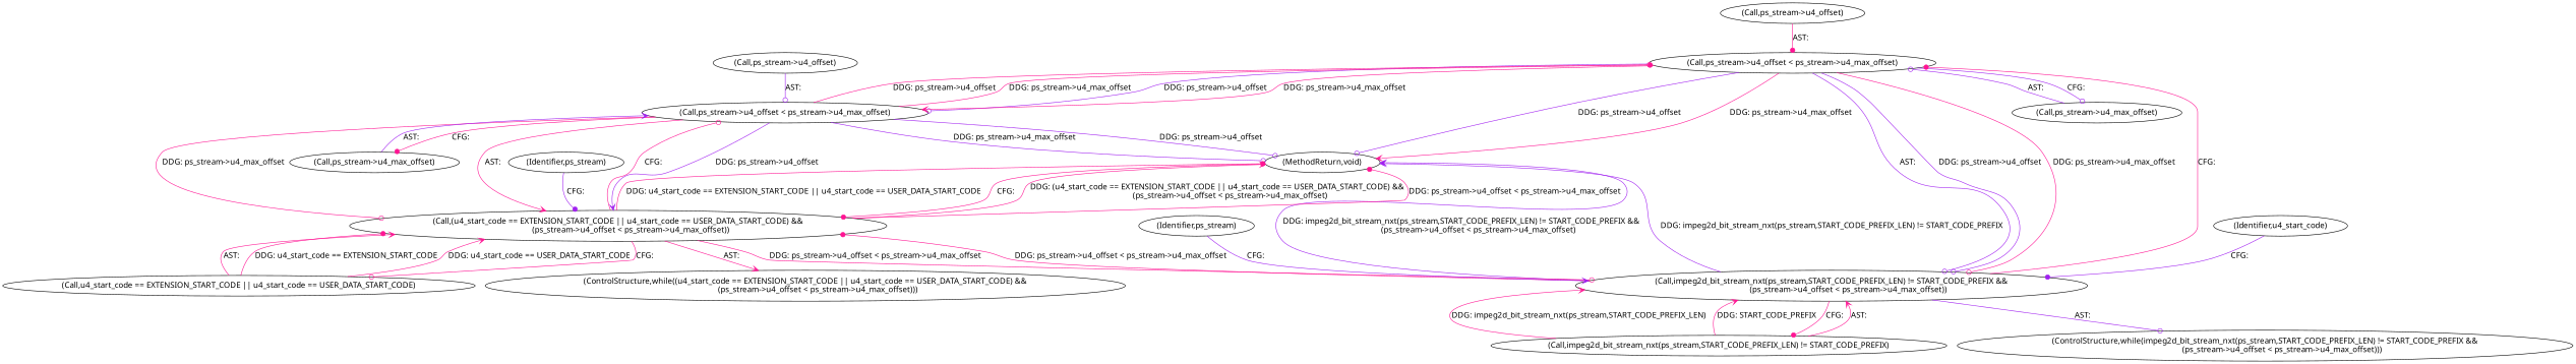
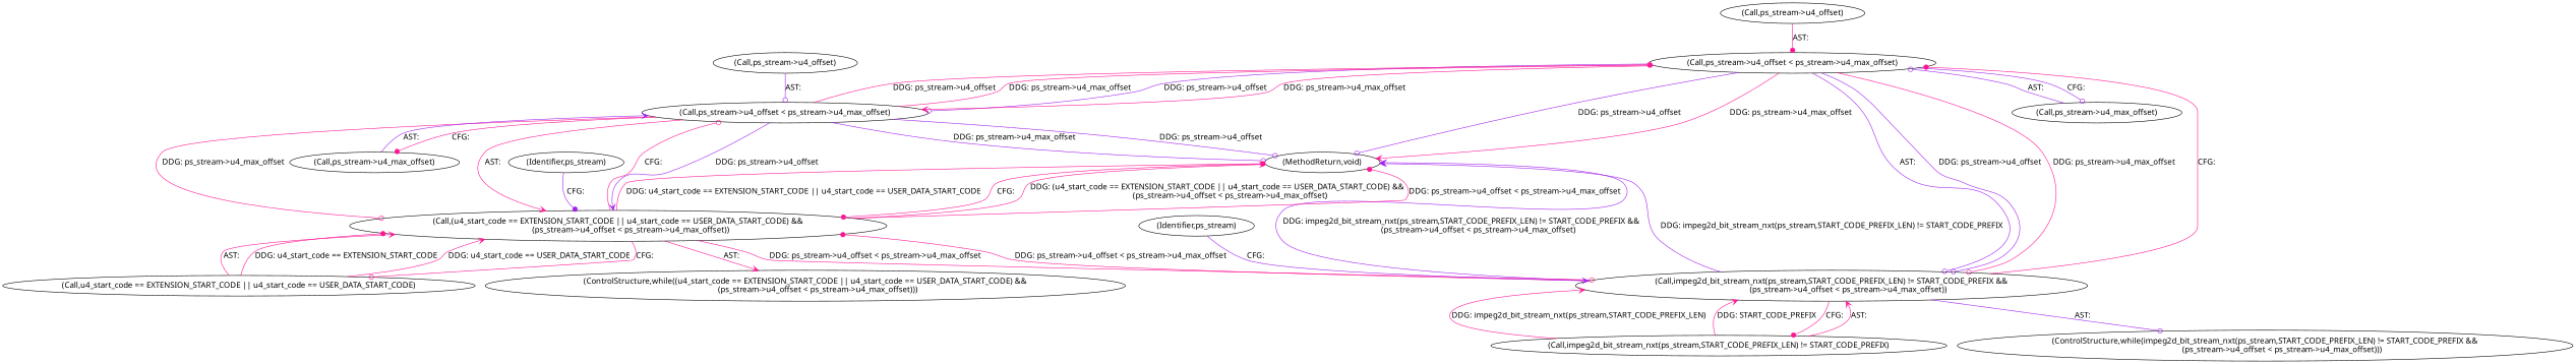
  digraph {
    fontname="Noto Sans"
    node [fontname="Noto Sans"]
    edge [color=deeppink arrowhead=odot fontname="Noto Sans"]
    n1 [label="(Call,ps_stream->u4_offset < ps_stream->u4_max_offset)"]
    n2 [label="(Call,ps_stream->u4_offset < ps_stream->u4_max_offset)"]
    n3 [label="(Call,impeg2d_bit_stream_nxt(ps_stream,START_CODE_PREFIX_LEN) != START_CODE_PREFIX &&\n                (ps_stream->u4_offset < ps_stream->u4_max_offset))"]
    n4 [label="(Call,ps_stream->u4_max_offset)"]
    n5 [label="(MethodReturn,void)"]
    n6 [label="(Call,(u4_start_code == EXTENSION_START_CODE || u4_start_code == USER_DATA_START_CODE) &&\n            (ps_stream->u4_offset < ps_stream->u4_max_offset))"]
    n7 [label="(Call,ps_stream->u4_max_offset)"]
    n8 [label="(Call,u4_start_code == EXTENSION_START_CODE || u4_start_code == USER_DATA_START_CODE)"]
    n9 [label="(ControlStructure,while((u4_start_code == EXTENSION_START_CODE || u4_start_code == USER_DATA_START_CODE) &&\n            (ps_stream->u4_offset < ps_stream->u4_max_offset)))"]
    n10 [label="(Call,impeg2d_bit_stream_nxt(ps_stream,START_CODE_PREFIX_LEN) != START_CODE_PREFIX)"]
    n11 [label="(ControlStructure,while(impeg2d_bit_stream_nxt(ps_stream,START_CODE_PREFIX_LEN) != START_CODE_PREFIX &&\n                (ps_stream->u4_offset < ps_stream->u4_max_offset)))"]
-   n12 [label="(Identifier,u4_start_code)"]
    n13 [label="(Call,ps_stream->u4_offset)"]
    n14 [label="(Call,ps_stream->u4_offset)"]
    n15 [label="(Identifier,ps_stream)"]
    n16 [label="(Identifier,ps_stream)"]
    n1 -> n2 [label="DDG: ps_stream->u4_offset" color=purple]
    n1 -> n2 [label="DDG: ps_stream->u4_max_offset" arrowhead=vee]
    n1 -> n3 [label="AST: " color=purple]
    n1 -> n3 [label="DDG: ps_stream->u4_offset" color=purple]
    n1 -> n3 [label="DDG: ps_stream->u4_max_offset"]
    n1 -> n4 [label="CFG: " color=purple]
    n1 -> n5 [label="DDG: ps_stream->u4_offset" color=purple]
    n1 -> n5 [label="DDG: ps_stream->u4_max_offset" arrowhead=vee]
    n2 -> n1 [label="DDG: ps_stream->u4_offset"]
    n2 -> n1 [label="DDG: ps_stream->u4_max_offset" arrowhead=dot]
    n2 -> n5 [label="DDG: ps_stream->u4_offset" color=purple]
    n2 -> n5 [label="DDG: ps_stream->u4_max_offset" color=purple]
    n2 -> n6 [label="AST: " arrowhead=vee]
    n2 -> n6 [label="DDG: ps_stream->u4_offset" color=purple arrowhead=vee]
    n2 -> n6 [label="DDG: ps_stream->u4_max_offset"]
    n2 -> n7 [label="CFG: " arrowhead=dot]
    n3 -> n1 [label="CFG: " arrowhead=dot]
    n3 -> n5 [label="DDG: impeg2d_bit_stream_nxt(ps_stream,START_CODE_PREFIX_LEN) != START_CODE_PREFIX &&\n                (ps_stream->u4_offset < ps_stream->u4_max_offset)" color=purple arrowhead=vee]
    n3 -> n5 [label="DDG: impeg2d_bit_stream_nxt(ps_stream,START_CODE_PREFIX_LEN) != START_CODE_PREFIX" color=purple arrowhead=vee]
    n3 -> n6 [label="DDG: ps_stream->u4_offset < ps_stream->u4_max_offset" arrowhead=dot]
    n3 -> n10 [label="CFG: " arrowhead=dot]
    n3 -> n11 [label="AST: " color=purple]
    n4 -> n1 [label="AST: " color=purple]
    n5 -> n6 [label="CFG: " arrowhead=dot]
    n6 -> n2 [label="CFG: "]
    n6 -> n3 [label="DDG: ps_stream->u4_offset < ps_stream->u4_max_offset"]
    n6 -> n5 [label="DDG: (u4_start_code == EXTENSION_START_CODE || u4_start_code == USER_DATA_START_CODE) &&\n            (ps_stream->u4_offset < ps_stream->u4_max_offset)" arrowhead=vee]
    n6 -> n5 [label="DDG: ps_stream->u4_offset < ps_stream->u4_max_offset" arrowhead=dot]
    n6 -> n5 [label="DDG: u4_start_code == EXTENSION_START_CODE || u4_start_code == USER_DATA_START_CODE" arrowhead=dot]
    n6 -> n8 [label="CFG: "]
    n6 -> n9 [label="AST: " arrowhead=vee]
    n7 -> n2 [label="AST: " color=purple arrowhead=vee]
    n8 -> n6 [label="AST: " arrowhead=vee]
    n8 -> n6 [label="DDG: u4_start_code == EXTENSION_START_CODE" arrowhead=dot]
    n8 -> n6 [label="DDG: u4_start_code == USER_DATA_START_CODE" arrowhead=vee]
    n10 -> n3 [label="AST: " arrowhead=vee]
    n10 -> n3 [label="DDG: impeg2d_bit_stream_nxt(ps_stream,START_CODE_PREFIX_LEN)" arrowhead=vee]
    n10 -> n3 [label="DDG: START_CODE_PREFIX" arrowhead=vee]
-   n12 -> n3 [label="CFG: " color=purple arrowhead=dot]
    n13 -> n1 [label="AST: " arrowhead=dot]
    n14 -> n2 [label="AST: " color=purple]
    n15 -> n6 [label="CFG: " color=purple arrowhead=dot]
    n16 -> n3 [label="CFG: " color=purple arrowhead=vee]
  }
